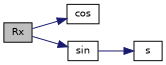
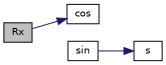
  digraph {
    rankdir=LR
    node [color=black fontname=Helvetica fontsize=10 shape=record]
    edge [color=midnightblue fontname=Helvetica fontsize=10 labelfontname=Helvetica labelfontsize=10 style=solid]
    n1 [fillcolor=grey75 fontcolor=black height=0.2 label=Rx style=filled width=0.4]
    n2 [height=0.2 label=cos width=0.4]
    n3 [height=0.2 label=sin width=0.4]
    n4 [height=0.2 label=s width=0.4]
    n1 -> n2
-   n1 -> n3
    n3 -> n4
  }
